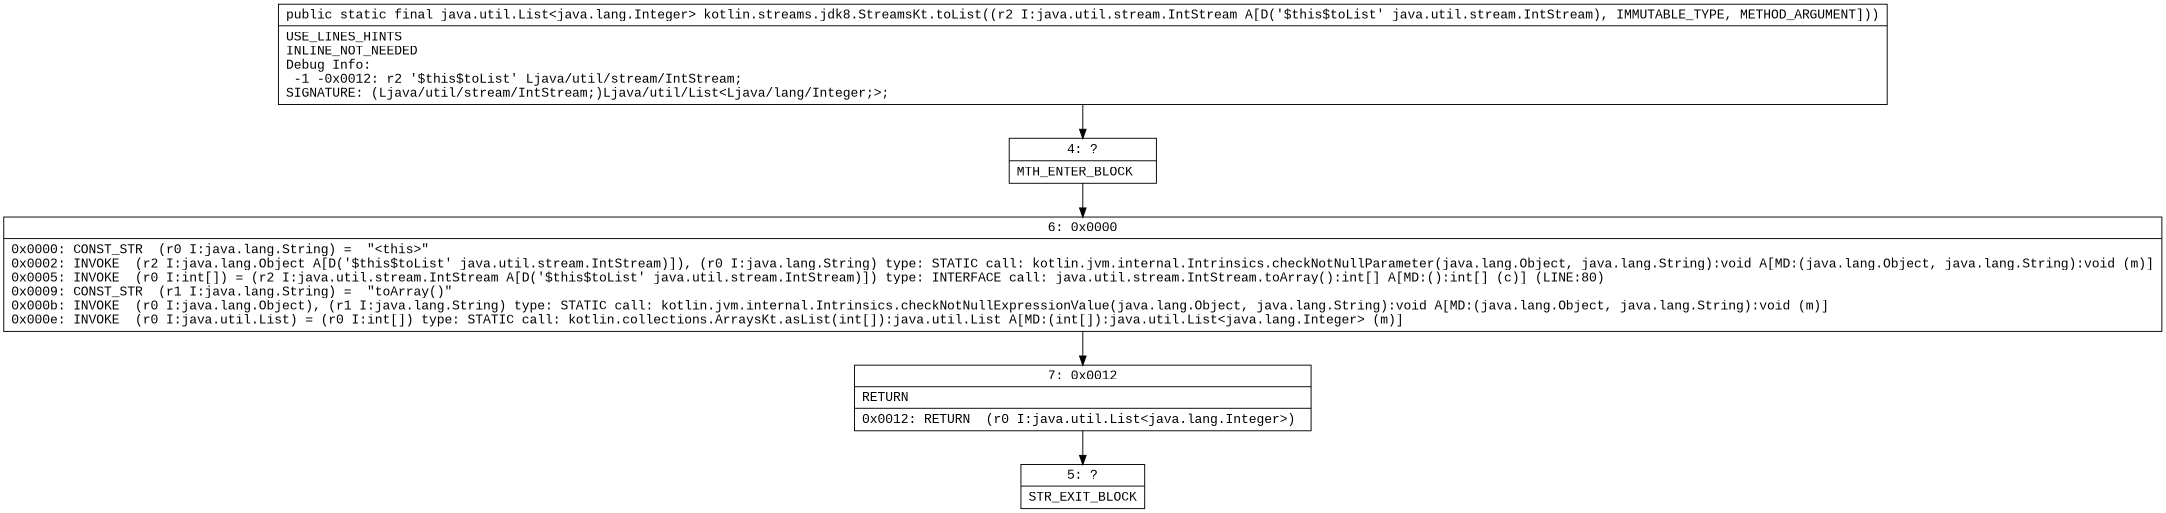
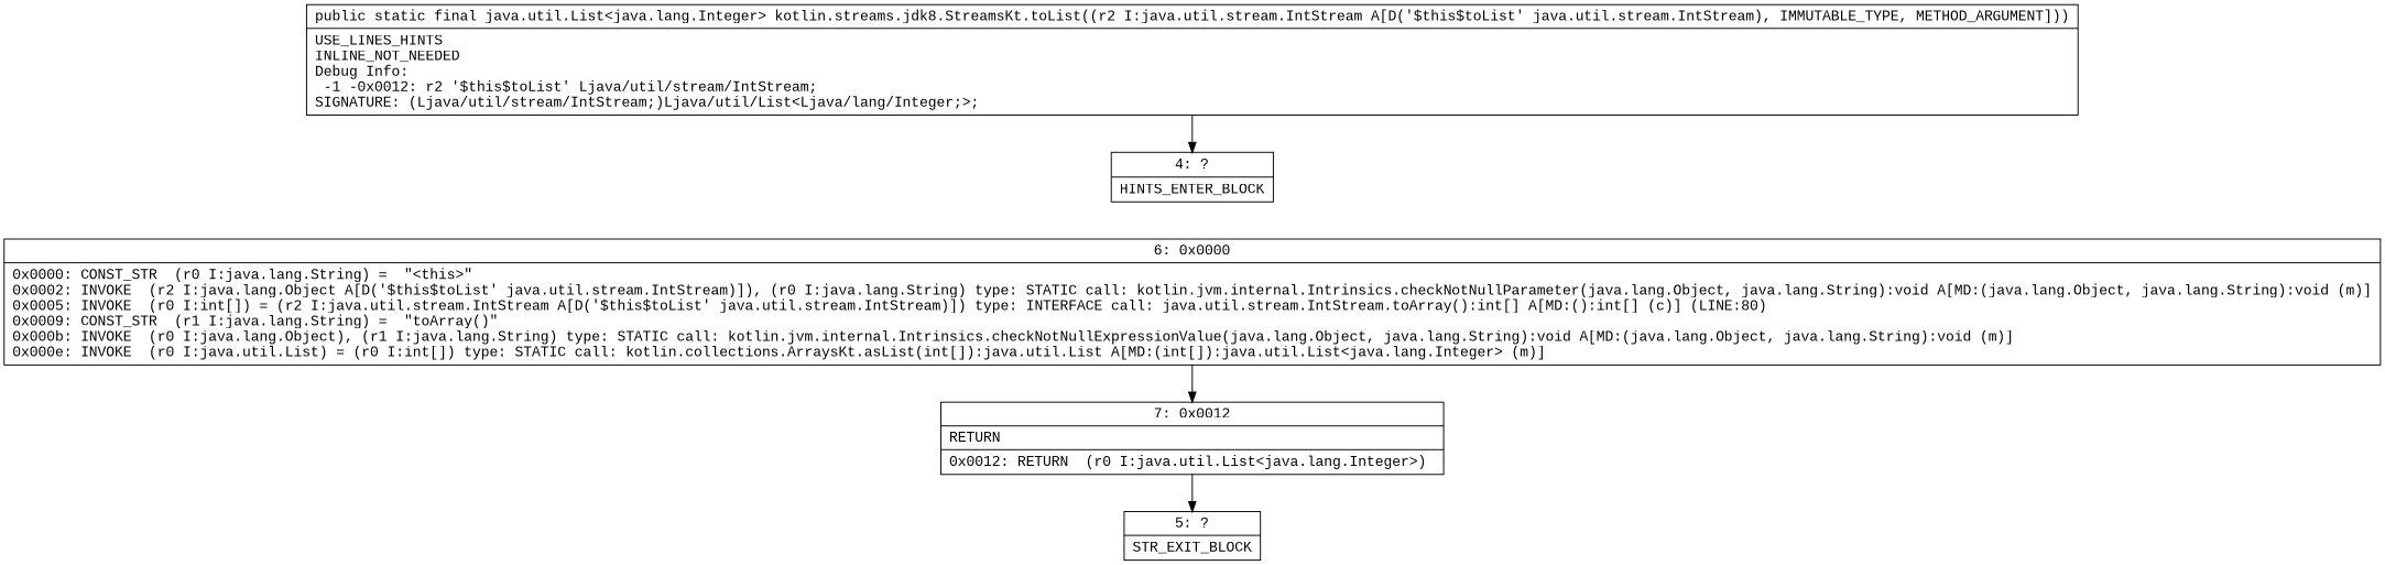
  digraph {
    fontname="Liberation Mono"
    node [fontname="Liberation Mono" shape=record]
    edge [fontname="Liberation Mono"]
-   n1 [label="{4\:\ ?|MTH_ENTER_BLOCK\l}"]
+   n1 [label="{4\:\ ?|HINTS_ENTER_BLOCK\l}"]
    n2 [label="{6\:\ 0x0000|0x0000: CONST_STR  (r0 I:java.lang.String) =  \"\<this\>\" \l0x0002: INVOKE  (r2 I:java.lang.Object A[D('$this$toList' java.util.stream.IntStream)]), (r0 I:java.lang.String) type: STATIC call: kotlin.jvm.internal.Intrinsics.checkNotNullParameter(java.lang.Object, java.lang.String):void A[MD:(java.lang.Object, java.lang.String):void (m)]\l0x0005: INVOKE  (r0 I:int[]) = (r2 I:java.util.stream.IntStream A[D('$this$toList' java.util.stream.IntStream)]) type: INTERFACE call: java.util.stream.IntStream.toArray():int[] A[MD:():int[] (c)] (LINE:80)\l0x0009: CONST_STR  (r1 I:java.lang.String) =  \"toArray()\" \l0x000b: INVOKE  (r0 I:java.lang.Object), (r1 I:java.lang.String) type: STATIC call: kotlin.jvm.internal.Intrinsics.checkNotNullExpressionValue(java.lang.Object, java.lang.String):void A[MD:(java.lang.Object, java.lang.String):void (m)]\l0x000e: INVOKE  (r0 I:java.util.List) = (r0 I:int[]) type: STATIC call: kotlin.collections.ArraysKt.asList(int[]):java.util.List A[MD:(int[]):java.util.List\<java.lang.Integer\> (m)]\l}"]
    n3 [label="{7\:\ 0x0012|RETURN\l|0x0012: RETURN  (r0 I:java.util.List\<java.lang.Integer\>) \l}"]
    n4 [label="{5\:\ ?|STR_EXIT_BLOCK\l}"]
    n5 [label="{public static final java.util.List\<java.lang.Integer\> kotlin.streams.jdk8.StreamsKt.toList((r2 I:java.util.stream.IntStream A[D('$this$toList' java.util.stream.IntStream), IMMUTABLE_TYPE, METHOD_ARGUMENT]))  | USE_LINES_HINTS\lINLINE_NOT_NEEDED\lDebug Info:\l  \-1 \-0x0012: r2 '$this$toList' Ljava\/util\/stream\/IntStream;\lSIGNATURE: (Ljava\/util\/stream\/IntStream;)Ljava\/util\/List\<Ljava\/lang\/Integer;\>;\l}"]
-   n1 -> n2
    n2 -> n3
    n3 -> n4
    n5 -> n1
  }
